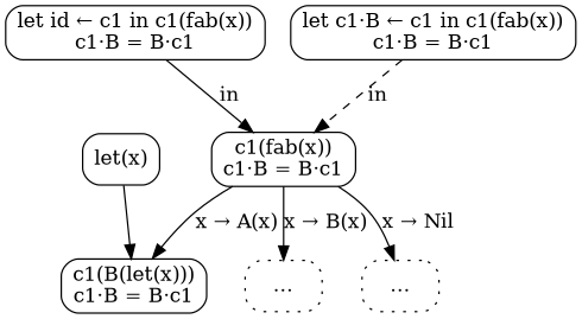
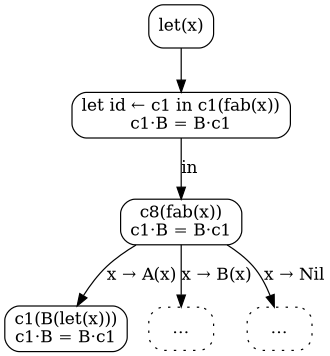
  digraph {
    node [shape=box style=rounded]
    n1 [label="let(x)"]
    n2 [label="let id ← c1 in c1(fab(x))\nc1·B = B·c1"]
-   n3 [label="c1(fab(x))\nc1·B = B·c1"]
+   n3 [label="c8(fab(x))\nc1·B = B·c1"]
    n4 [label="c1(B(let(x)))\nc1·B = B·c1"]
    n5 [label="…" style="dotted,rounded"]
    n6 [label="…" style="dotted,rounded"]
-   n7 [label="let c1·B ← c1 in c1(fab(x))\nc1·B = B·c1"]
-   n1 -> n4
+   n1 -> n2
    n2 -> n3 [label=in]
    n3 -> n4 [label="x → A(x)"]
    n3 -> n5 [label="x → B(x)"]
    n3 -> n6 [label="x → Nil"]
-   n7 -> n3 [label=in style=dashed]
  }
